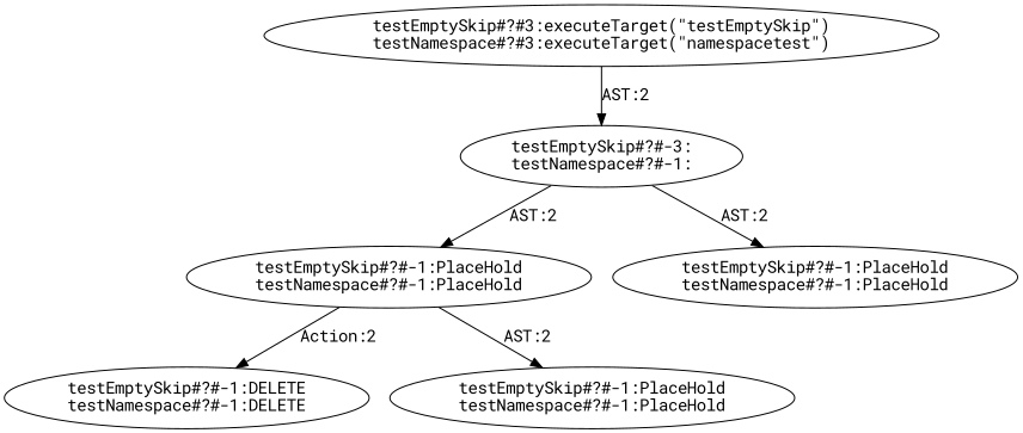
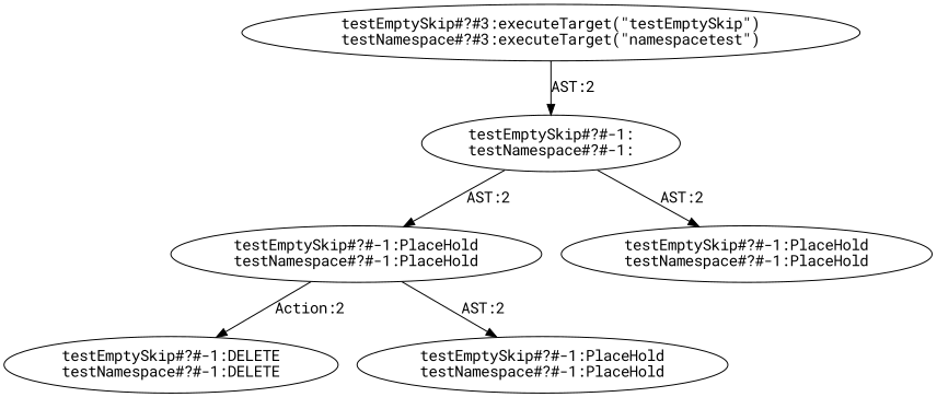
  digraph {
    fontname="Roboto Mono"
    node [shape=ellipse fontname="Roboto Mono"]
    edge [fontname="Roboto Mono"]
    n1 [label="testEmptySkip#?#-1:DELETE\ntestNamespace#?#-1:DELETE"]
    n2 [label="testEmptySkip#?#-1:PlaceHold\ntestNamespace#?#-1:PlaceHold"]
    n3 [label="testEmptySkip#?#-1:PlaceHold\ntestNamespace#?#-1:PlaceHold"]
-   n4 [label="testEmptySkip#?#-3:\ntestNamespace#?#-1:"]
+   n4 [label="testEmptySkip#?#-1:\ntestNamespace#?#-1:"]
    n5 [label="testEmptySkip#?#-1:PlaceHold\ntestNamespace#?#-1:PlaceHold"]
    n6 [label="testEmptySkip#?#3:executeTarget(\"testEmptySkip\")\ntestNamespace#?#3:executeTarget(\"namespacetest\")"]
    n2 -> n1 [label="Action:2"]
    n2 -> n3 [label="AST:2"]
    n4 -> n2 [label="AST:2"]
    n4 -> n5 [label="AST:2"]
    n6 -> n4 [label="AST:2"]
  }
